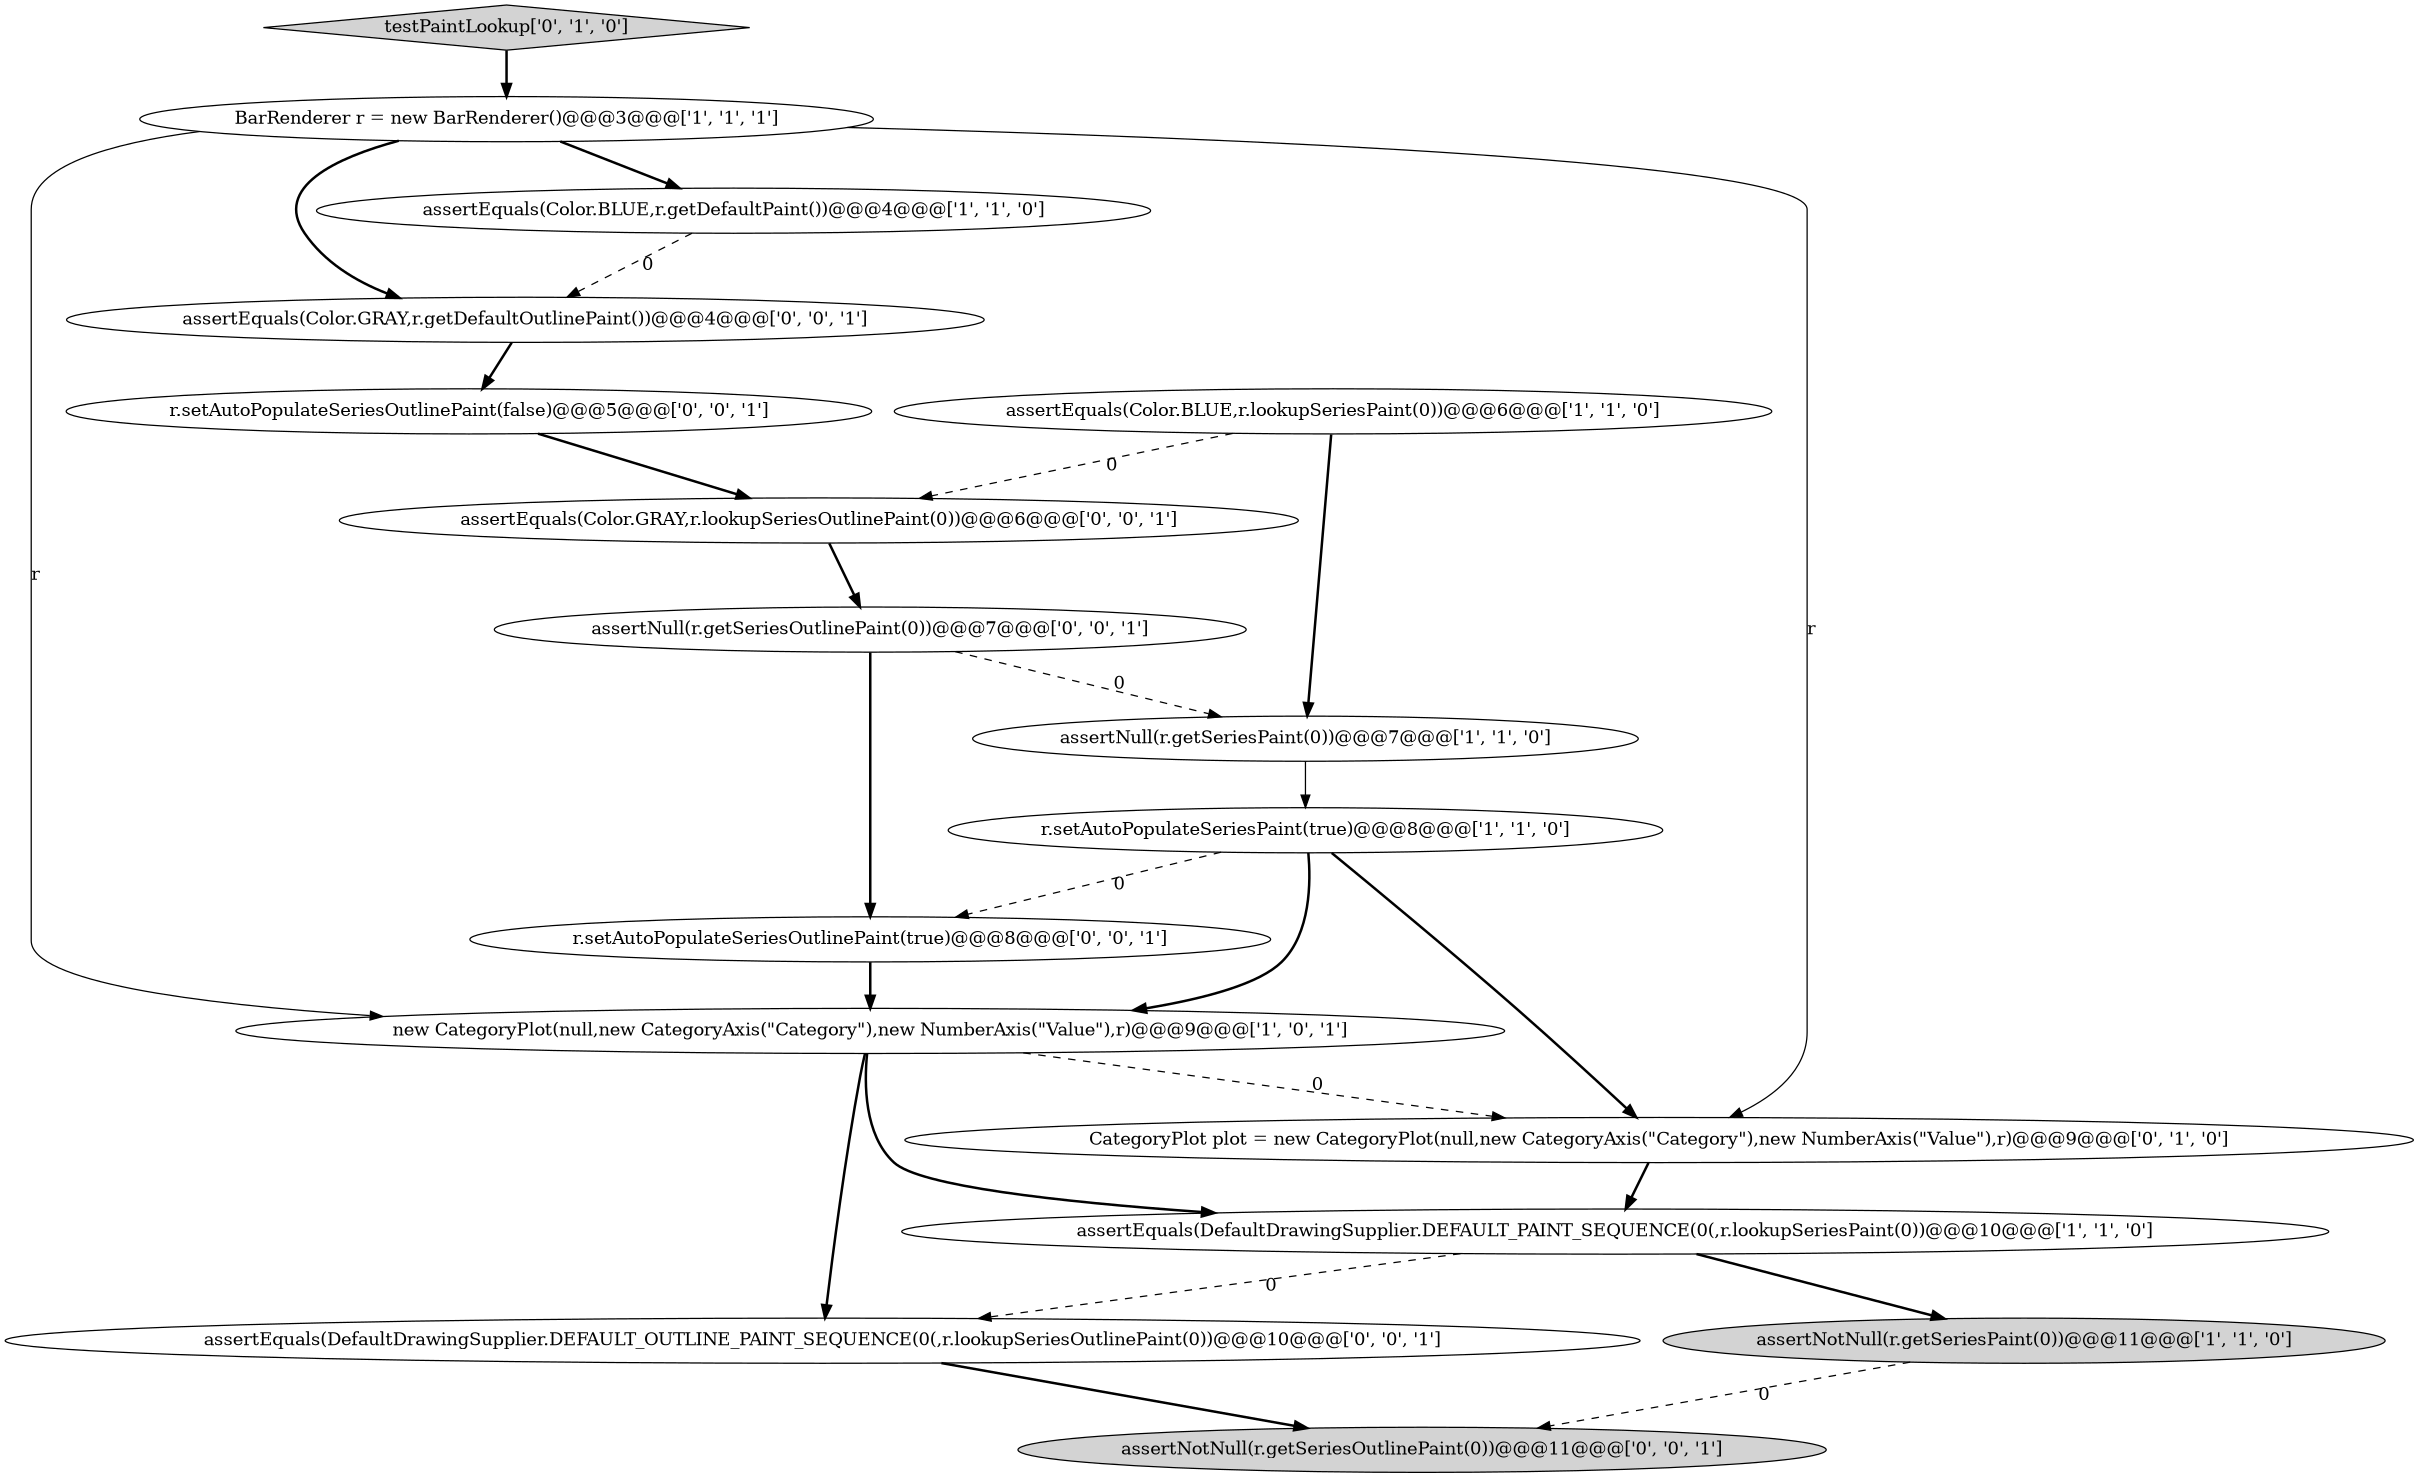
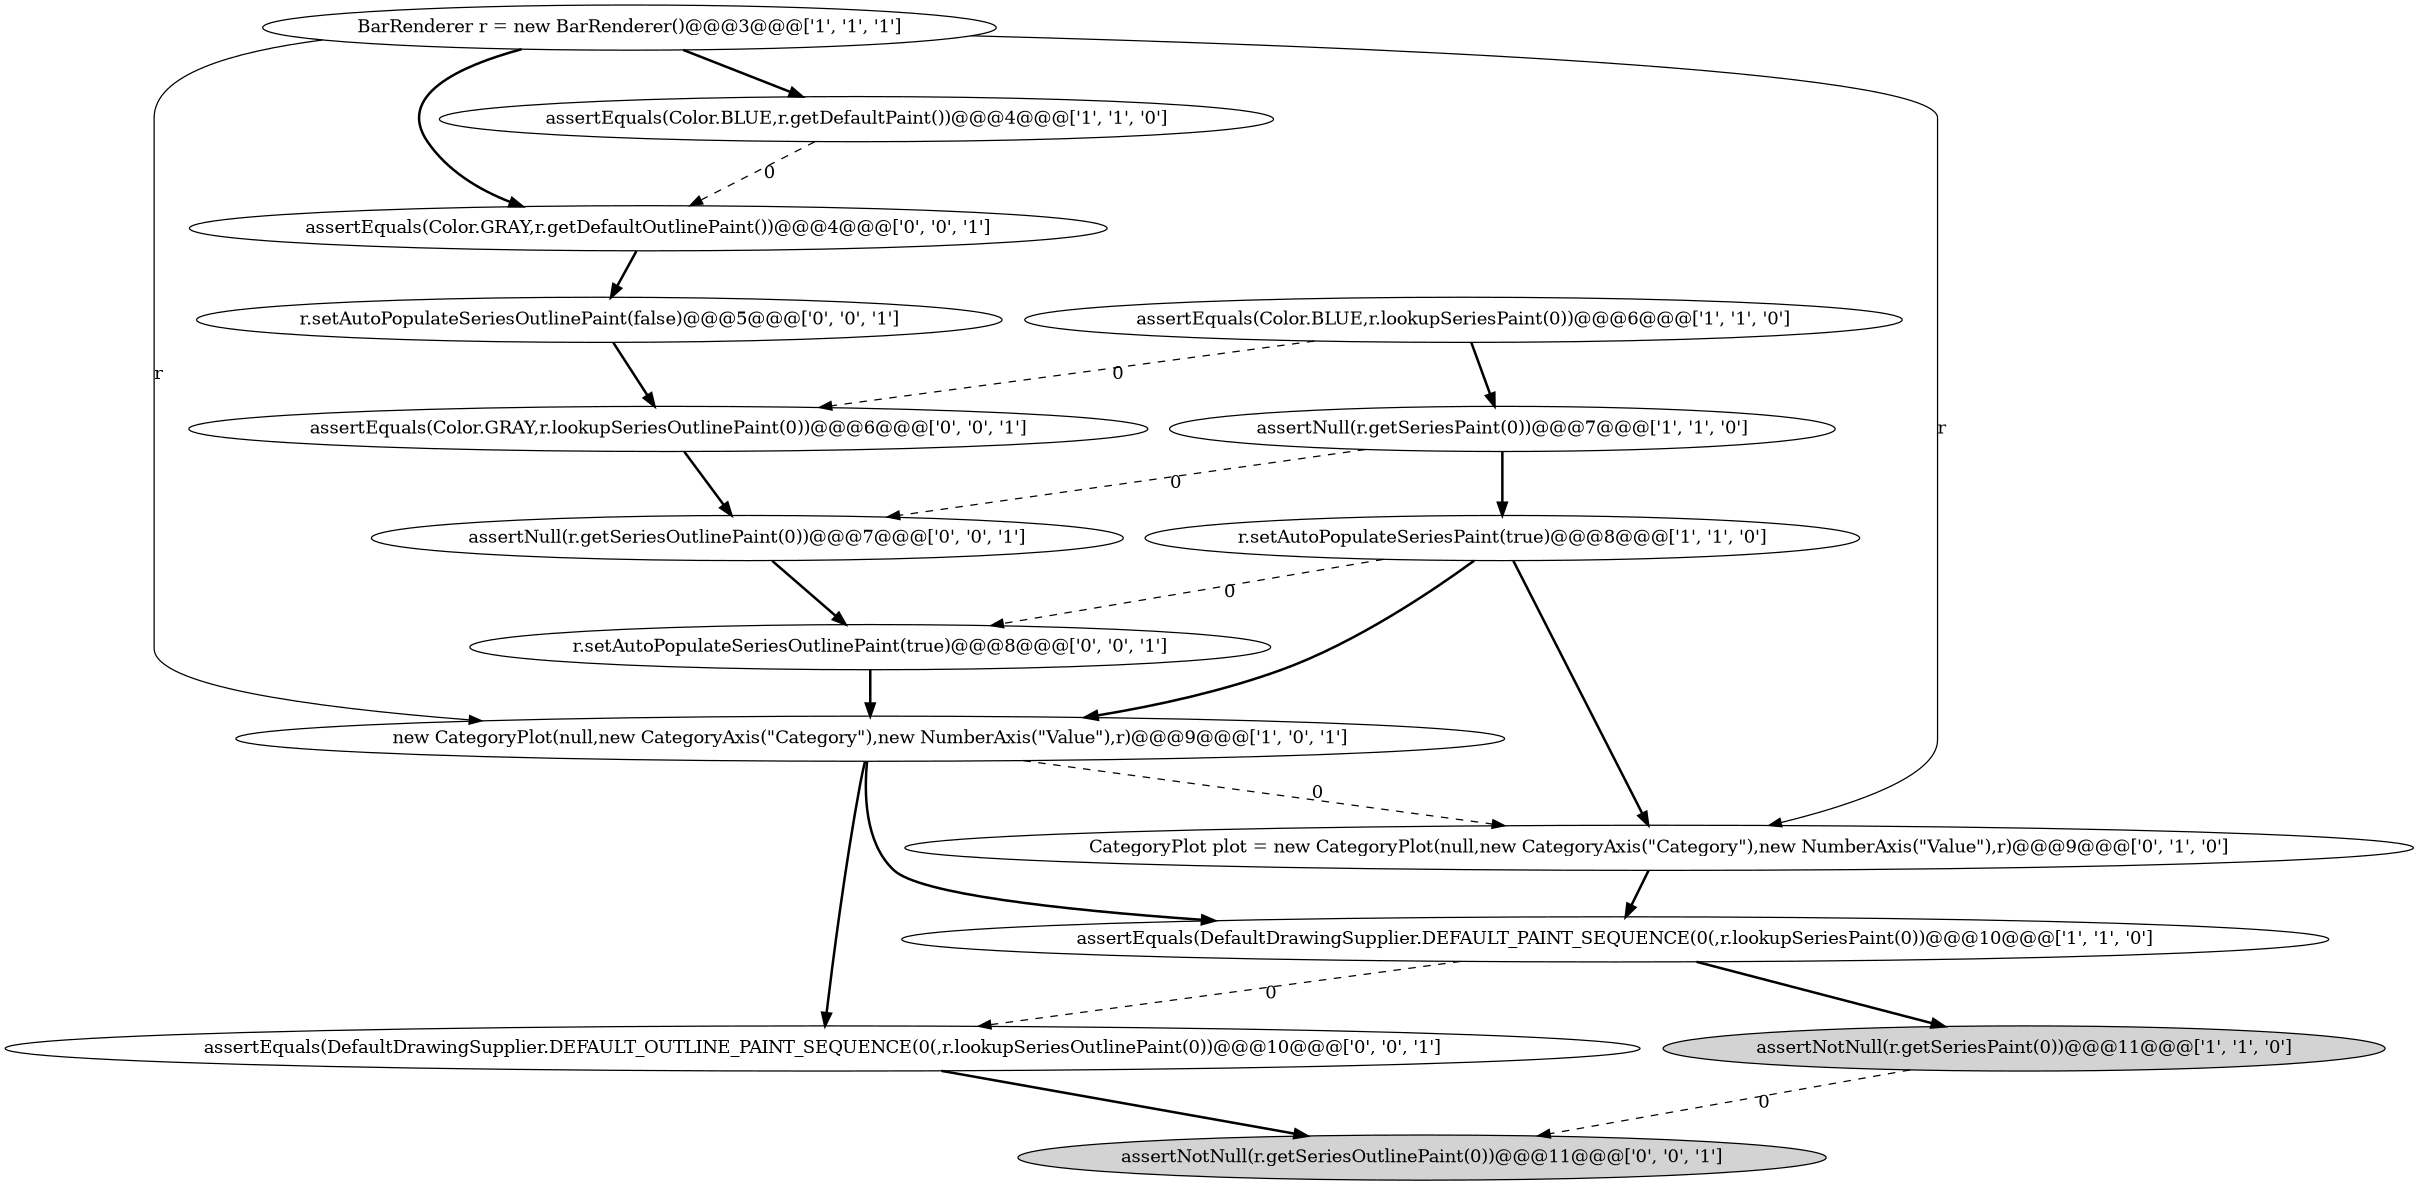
  digraph {
    node [fillcolor=white shape=ellipse style=filled]
    edge [style=bold]
    n1 [label="assertEquals(Color.GRAY,r.lookupSeriesOutlinePaint(0))@@@6@@@['0', '0', '1']"]
    n2 [label="assertNull(r.getSeriesOutlinePaint(0))@@@7@@@['0', '0', '1']"]
    n3 [label="r.setAutoPopulateSeriesOutlinePaint(true)@@@8@@@['0', '0', '1']"]
    n4 [label="new CategoryPlot(null,new CategoryAxis(\"Category\"),new NumberAxis(\"Value\"),r)@@@9@@@['1', '0', '1']"]
    n5 [label="assertEquals(DefaultDrawingSupplier.DEFAULT_OUTLINE_PAINT_SEQUENCE(0(,r.lookupSeriesOutlinePaint(0))@@@10@@@['0', '0', '1']"]
    n6 [label="CategoryPlot plot = new CategoryPlot(null,new CategoryAxis(\"Category\"),new NumberAxis(\"Value\"),r)@@@9@@@['0', '1', '0']"]
    n7 [label="assertEquals(DefaultDrawingSupplier.DEFAULT_PAINT_SEQUENCE(0(,r.lookupSeriesPaint(0))@@@10@@@['1', '1', '0']"]
    n8 [fillcolor=lightgray label="assertNotNull(r.getSeriesOutlinePaint(0))@@@11@@@['0', '0', '1']"]
    n9 [fillcolor=lightgray label="assertNotNull(r.getSeriesPaint(0))@@@11@@@['1', '1', '0']"]
    n10 [label="BarRenderer r = new BarRenderer()@@@3@@@['1', '1', '1']"]
    n11 [label="assertEquals(Color.BLUE,r.getDefaultPaint())@@@4@@@['1', '1', '0']"]
    n12 [label="assertEquals(Color.GRAY,r.getDefaultOutlinePaint())@@@4@@@['0', '0', '1']"]
    n13 [label="r.setAutoPopulateSeriesPaint(true)@@@8@@@['1', '1', '0']"]
    n14 [label="assertNull(r.getSeriesPaint(0))@@@7@@@['1', '1', '0']"]
    n15 [label="r.setAutoPopulateSeriesOutlinePaint(false)@@@5@@@['0', '0', '1']"]
-   n16 [fillcolor=lightgray label="testPaintLookup['0', '1', '0']" shape=diamond]
    n17 [label="assertEquals(Color.BLUE,r.lookupSeriesPaint(0))@@@6@@@['1', '1', '0']"]
    n1 -> n2
    n2 -> n3
    n3 -> n4
    n4 -> n5
    n4 -> n6 [label=0 style=dashed]
    n4 -> n7
    n5 -> n8
    n6 -> n7
    n7 -> n5 [label=0 style=dashed]
    n7 -> n9
    n9 -> n8 [label=0 style=dashed]
    n10 -> n4 [label=r style=solid]
    n10 -> n6 [label=r style=solid]
    n10 -> n11
    n10 -> n12
    n11 -> n12 [label=0 style=dashed]
    n12 -> n15
    n13 -> n3 [label=0 style=dashed]
    n13 -> n4
    n13 -> n6
-   n2 -> n14 [label=0 style=dashed]
-   n14 -> n13 [style=solid]
+   n14 -> n2 [label=0 style=dashed]
+   n14 -> n13
    n15 -> n1
-   n16 -> n10
    n17 -> n1 [label=0 style=dashed]
    n17 -> n14
  }
